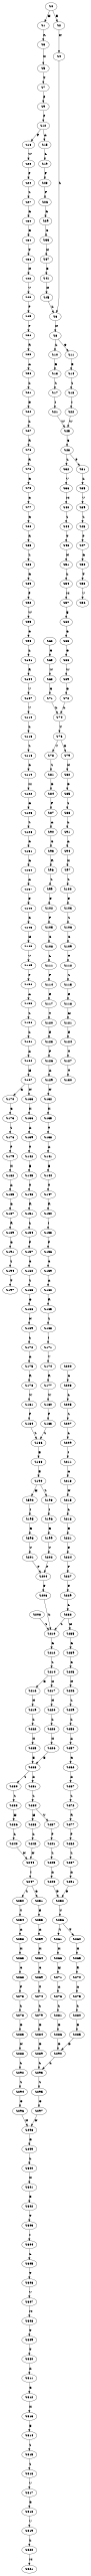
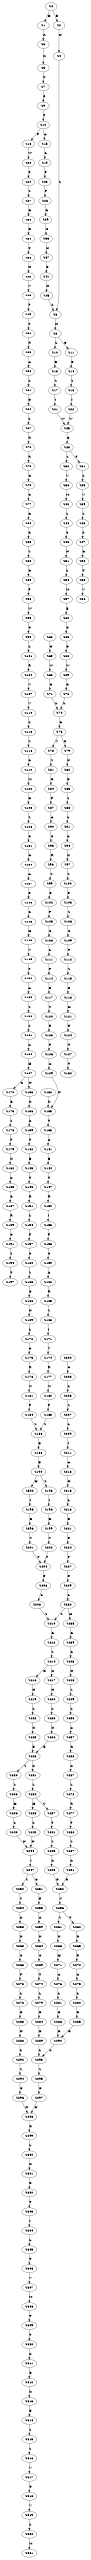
  strict digraph {
    S0
    S1
    S2
    S3
    S4
    S5
    S6
    S7
    S8
    S9
    S10
    S11
    S12
    S13
    S14
    S15
    S16
    S17
    S18
    S19
    S20
    S21
    S22
    S23
    S24
    S25
    S26
    S27
    S28
    S29
    S30
    S31
    S32
    S33
    S34
    S35
    S36
    S37
    S38
    S39
    S40
    S41
    S42
    S43
    S44
    S45
    S46
    S47
    S48
    S49
    S50
    S51
    S52
    S53
    S54
    S55
    S56
    S57
    S58
    S60
    S61
    S63
    S64
    S62
    S65
    S66
    S67
    S68
    S69
    S70
    S71
    S72
    S73
    S74
    S75
    S76
    S77
    S78
    S79
    S80
    S81
    S82
    S83
    S84
    S85
    S86
    S87
    S88
    S89
    S90
    S91
    S92
    S93
    S94
    S95
    S96
    S97
    S98
    S99
    S100
    S101
    S102
    S103
    S104
    S105
    S106
    S107
    S108
    S109
    S110
    S111
    S112
    S113
    S114
    S115
    S116
    S117
    S118
    S119
    S120
    S121
    S122
    S123
    S124
    S125
    S126
    S127
    S128
    S129
    S130
    S131
    S132
    S134
    S135
    S133
    S136
    S137
    S138
    S139
    S140
    S141
    S142
    S143
    S144
    S145
    S146
    S147
    S148
    S149
    S150
    S151
    S152
    S153
    S154
    S155
    S156
    S157
    S158
    S159
    S160
    S161
    S162
    S163
    S164
    S165
    S166
    S167
    S168
    S169
    S170
    S171
    S172
    S173
    S174
    S175
    S176
    S177
    S178
    S179
    S180
    S181
    S182
    S183
    S184
    S185
    S186
    S187
    S188
    S189
    S190
    S191
    n192 [label=S592]
    S193
    S194
    S195
    S196
    S197
    n198 [label=S398]
    S199
    S201
    S202
    S200
    S203
    S204
    S205
    S206
    S207
    S208
    S209
    S210
    S211
    S212
    S213
    S214
    S215
    S216
    S217
    S218
    S219
    S220
    S221
    S222
    S223
    S224
    S225
    S226
    S227
    S228
    S229
    S230
    S231
    S232
    S233
    S234
    S235
    S236
    S237
    S238
    S239
    S240
    S241
    S242
    S243
    S244
    S245
    S246
    S247
    S248
    S249
    S250
    S251
    S252
    S253
    S254
    S255
    S256
    S257
    S258
    S259
    S260
    S261
    S262
    S263
    S264
    S265
    S266
    S267
    S268
    S269
    S270
    S271
    S272
    S273
    S274
    S275
    S276
    S277
    S278
    S279
    S280
    S281
    S282
    S283
    S284
    S285
    S286
    S287
    S288
    S289
    S290
    S291
    S292
    S293
    S294
    S295
    S296
    S297
    S298
    S299
    S300
    S301
    S302
    S303
    S304
    S305
    S306
    S307
    S308
    S309
    n310 [label=S380]
    S311
    S312
    S313
    S314
    S315
    S316
    S317
    S318
    S319
    S320
    S321
    S0 -> S1 [label=H]
    S0 -> S2 [label=E]
    S1 -> S3 [label=R]
    S2 -> S4 [label=N]
    S3 -> S5 [label=K]
    S4 -> S6 [label=L]
    S5 -> S7 [label=T]
    S6 -> S8 [label=N]
    S7 -> S9 [label=P]
    S8 -> S10 [label=L]
    S8 -> S11 [label=Q]
    S9 -> S12 [label=P]
    S10 -> S13 [label=E]
    S11 -> S14 [label=E]
    S12 -> S15 [label=A]
    S12 -> S16 [label=P]
    S13 -> S17 [label=S]
    S14 -> S18 [label=S]
    S15 -> S19 [label=L]
    S16 -> S20 [label=W]
    S17 -> S21 [label=I]
    S18 -> S22 [label=I]
    S19 -> S23 [label=P]
    S20 -> S24 [label=P]
    S21 -> S25 [label=W]
    S22 -> S25 [label=W]
    S23 -> S26 [label=P]
    S24 -> S27 [label=S]
    S25 -> S28 [label=G]
    S26 -> S29 [label=G]
    S27 -> S30 [label=G]
    S28 -> S31 [label=P]
    S28 -> S32 [label=S]
    S29 -> S33 [label=C]
    S30 -> S34 [label=Q]
    S31 -> S35 [label=L]
    S32 -> S36 [label=V]
    S33 -> S37 [label=N]
    S34 -> S38 [label=T]
    S35 -> S39 [label=V]
    S36 -> S40 [label=M]
    S37 -> S41 [label=E]
    S38 -> S42 [label=N]
    S39 -> S43 [label=S]
    S40 -> S44 [label=S]
    S41 -> S45 [label=N]
    S42 -> S46 [label=V]
    S43 -> S47 [label=P]
    S44 -> S48 [label=T]
    S45 -> S6 [label=L]
    S46 -> S49 [label=P]
    S47 -> S50 [label=G]
    S48 -> S51 [label=N]
    S49 -> S52 [label=P]
    S50 -> S53 [label=T]
    S51 -> S54 [label=L]
    S52 -> S55 [label=R]
    S53 -> S56 [label=V]
    S54 -> S57 [label=M]
    S55 -> S58 [label=A]
    S57 -> S60 [label=E]
    S58 -> S61 [label=L]
    S60 -> S63 [label=G]
    S61 -> S64 [label=D]
    S63 -> S66 [label=Q]
    S64 -> S67 [label=L]
    S62 -> S65 [label=Q]
    S65 -> S68 [label=W]
    S66 -> S69 [label=W]
    S67 -> S70 [label=R]
    S68 -> S71 [label=Q]
    S69 -> S72 [label=Q]
    S70 -> S73 [label=R]
    S71 -> S74 [label=L]
    S72 -> S74 [label=L]
    S73 -> S75 [label=G]
-   S74 -> S76 [label=Y]
+   S74 -> S76 [label=G]
    S75 -> S77 [label=C]
    S76 -> S78 [label=V]
    S76 -> S79 [label=K]
    S77 -> S80 [label=G]
    S78 -> S81 [label=S]
    S79 -> S82 [label=N]
    S80 -> S83 [label=R]
    S81 -> S84 [label=D]
    S82 -> S85 [label=D]
    S83 -> S86 [label=S]
    S84 -> S87 [label=P]
    S85 -> S88 [label=S]
    S86 -> S89 [label=G]
    S87 -> S90 [label=A]
    S88 -> S91 [label=L]
    S89 -> S92 [label=P]
    S90 -> S93 [label=G]
    S91 -> S94 [label=A]
    S92 -> S95 [label=W]
    S93 -> S96 [label=R]
    S94 -> S97 [label=K]
    S95 -> S98 [label=C]
    S96 -> S99 [label=S]
    S97 -> S100 [label=S]
    S98 -> S101 [label=L]
    S99 -> S102 [label=F]
    S100 -> S103 [label=F]
    S101 -> S104 [label=R]
    S102 -> S105 [label=P]
    S103 -> S106 [label=S]
    S104 -> S107 [label=V]
    S105 -> S108 [label=C]
    S106 -> S109 [label=C]
    S107 -> S110 [label=V]
    S108 -> S111 [label=L]
    S109 -> S112 [label=T]
    S110 -> S113 [label=L]
    S111 -> S114 [label=P]
    S112 -> S115 [label=S]
    S113 -> S116 [label=S]
    S114 -> S117 [label=F]
    S115 -> S118 [label=F]
    S116 -> S119 [label=C]
    S117 -> S120 [label=Y]
    S118 -> S121 [label=H]
    S119 -> S122 [label=M]
    S120 -> S123 [label=F]
    S121 -> S124 [label=F]
    S122 -> S125 [label=Q]
    S123 -> S126 [label=P]
    S124 -> S127 [label=T]
    S125 -> S128 [label=S]
    S126 -> S129 [label=A]
    S127 -> S130 [label=T]
    S128 -> S131 [label=C]
-   S129 -> S132 [label=N]
+   S129 -> S135 [label=N]
    S131 -> S134 [label=G]
    S132 -> S135 [label=K]
    S134 -> S137 [label=A]
    S135 -> S138 [label=T]
    S133 -> S136 [label=K]
    S136 -> S139 [label=A]
    S137 -> S140 [label=F]
    S138 -> S141 [label=A]
    S139 -> S142 [label=T]
    S140 -> S143 [label=C]
    S141 -> S144 [label=E]
    S142 -> S145 [label=E]
    S143 -> S146 [label=H]
    S144 -> S147 [label=T]
    S145 -> S148 [label=T]
    S146 -> S149 [label=V]
    S147 -> S150 [label=R]
    S148 -> S151 [label=R]
    S149 -> S152 [label=P]
    S150 -> S153 [label=I]
    S151 -> S154 [label=L]
    S152 -> S155 [label=A]
    S153 -> S156 [label=P]
    S154 -> S157 [label=P]
    S155 -> S158 [label=S]
    S156 -> S159 [label=C]
    S157 -> S160 [label=C]
    S158 -> S161 [label=L]
    S159 -> S162 [label=A]
    S160 -> S163 [label=S]
    S161 -> S164 [label=A]
    S162 -> S165 [label=R]
    S163 -> S166 [label=Q]
    S164 -> S167 [label=H]
    S165 -> S168 [label=S]
    S166 -> S169 [label=N]
    S167 -> S133 [label=N]
    S167 -> S170 [label=G]
    S168 -> S171 [label=I]
    S169 -> S172 [label=L]
    S170 -> S173 [label=G]
    S171 -> S174 [label=V]
    S172 -> S175 [label=A]
    S173 -> S176 [label=S]
    S174 -> S177 [label=R]
    S175 -> S178 [label=R]
    S176 -> S179 [label=P]
    S177 -> S180 [label=W]
    S178 -> S181 [label=W]
    S179 -> S182 [label=K]
    S180 -> S183 [label=P]
    S181 -> S184 [label=P]
    S182 -> S185 [label=A]
    S183 -> S186 [label=S]
    S184 -> S186 [label=S]
    S185 -> S187 [label=G]
    S186 -> S188 [label=E]
    S187 -> S189 [label=R]
    S188 -> S190 [label=E]
    S189 -> S191 [label=G]
    S190 -> n192 [label=H]
    S190 -> S193 [label=S]
    S191 -> S194 [label=S]
    n192 -> S195 [label=I]
    S193 -> S196 [label=I]
    S194 -> S197 [label=T]
    S195 -> n198 [label=E]
    S196 -> S199 [label=E]
    n198 -> S201 [label=Y]
    S199 -> S202 [label=Y]
    S201 -> S204 [label=P]
    S202 -> S204 [label=P]
    S200 -> S203 [label=C]
    S203 -> S205 [label=L]
    S204 -> S206 [label=F]
    S205 -> S207 [label=S]
-   S206 -> S210 [label=L]
+   S206 -> S208 [label=L]
    S207 -> S209 [label=L]
    S208 -> S210 [label=S]
    S209 -> S211 [label=I]
    S210 -> S212 [label=G]
    S211 -> S213 [label=A]
    S212 -> S214 [label=S]
    S213 -> S215 [label=N]
    S214 -> S216 [label=Q]
    S214 -> S217 [label=K]
    S215 -> S218 [label=L]
    S216 -> S219 [label=N]
    S217 -> S220 [label=N]
    S218 -> S221 [label=D]
    S219 -> S222 [label=L]
    S220 -> S223 [label=L]
    S221 -> S224 [label=F]
    S222 -> S225 [label=K]
    S223 -> S226 [label=K]
    S224 -> S227 [label=P]
    S225 -> S228 [label=E]
    S226 -> S228 [label=E]
    S227 -> S229 [label=F]
    S228 -> S230 [label=S]
    S228 -> S231 [label=A]
    S229 -> S232 [label=L]
    S230 -> S233 [label=S]
    S231 -> S234 [label=S]
    S232 -> S210 [label=S]
    S232 -> S235 [label=H]
    S233 -> S236 [label=H]
    S234 -> S237 [label=Y]
    S234 -> S238 [label=H]
    S235 -> S239 [label=G]
    S236 -> S240 [label=L]
    S237 -> S241 [label=P]
    S238 -> S242 [label=L]
    S239 -> S243 [label=C]
    S240 -> S244 [label=N]
    S241 -> S245 [label=S]
    S242 -> S244 [label=N]
    S243 -> S246 [label=N]
    S244 -> S247 [label=I]
    S245 -> S248 [label=A]
    S246 -> S249 [label=S]
    S247 -> S250 [label=S]
    S247 -> S251 [label=G]
    S248 -> S252 [label=D]
    S249 -> S253 [label=L]
    S250 -> S254 [label=Y]
    S251 -> S255 [label=F]
    S252 -> S256 [label=Y]
    S253 -> S257 [label=A]
    S254 -> S258 [label=A]
    S255 -> S259 [label=A]
    S256 -> S260 [label=T]
    S256 -> S261 [label=S]
    S257 -> S262 [label=G]
    S258 -> S263 [label=K]
    S259 -> S264 [label=K]
    S260 -> S265 [label=K]
    S261 -> S266 [label=K]
    S262 -> S267 [label=A]
    S263 -> S268 [label=C]
    S264 -> S269 [label=C]
    S265 -> S270 [label=R]
    S266 -> S271 [label=H]
    S267 -> S272 [label=S]
    S268 -> S273 [label=P]
    S269 -> S274 [label=T]
    S270 -> S275 [label=A]
    S271 -> S276 [label=A]
    S272 -> S277 [label=R]
    S273 -> S278 [label=L]
    S274 -> S279 [label=L]
    S275 -> S280 [label=L]
    S276 -> S281 [label=L]
    S277 -> S282 [label=P]
    S278 -> S283 [label=D]
    S279 -> S284 [label=D]
    S280 -> S285 [label=D]
    S281 -> S286 [label=D]
    S282 -> S287 [label=S]
    S283 -> S288 [label=N]
    S284 -> S289 [label=D]
    S285 -> S290 [label=D]
    S286 -> S290 [label=D]
    S287 -> S291 [label=A]
    S288 -> S292 [label=L]
    S289 -> S293 [label=L]
    S290 -> S293 [label=L]
    S291 -> S252 [label=D]
    S292 -> S294 [label=S]
    S293 -> S295 [label=S]
    S294 -> S296 [label=Q]
    S295 -> S297 [label=Q]
    S296 -> S298 [label=N]
    S297 -> S298 [label=N]
    S298 -> S299 [label=Q]
    S299 -> S300 [label=L]
    S300 -> S301 [label=K]
    S301 -> S302 [label=E]
    S302 -> S303 [label=T]
    S303 -> S304 [label=I]
    S304 -> S305 [label=L]
    S305 -> S306 [label=T]
    S306 -> S307 [label=V]
    S307 -> S308 [label=M]
    S308 -> S309 [label=T]
    S309 -> n310 [label=T]
    n310 -> S311 [label=A]
    S311 -> S312 [label=G]
    S312 -> S313 [label=K]
    S313 -> S314 [label=E]
    S314 -> S315 [label=S]
    S315 -> S316 [label=S]
    S316 -> S317 [label=V]
    S317 -> S318 [label=G]
    S318 -> S319 [label=V]
    S319 -> S320 [label=L]
    S320 -> S321 [label=M]
  }
